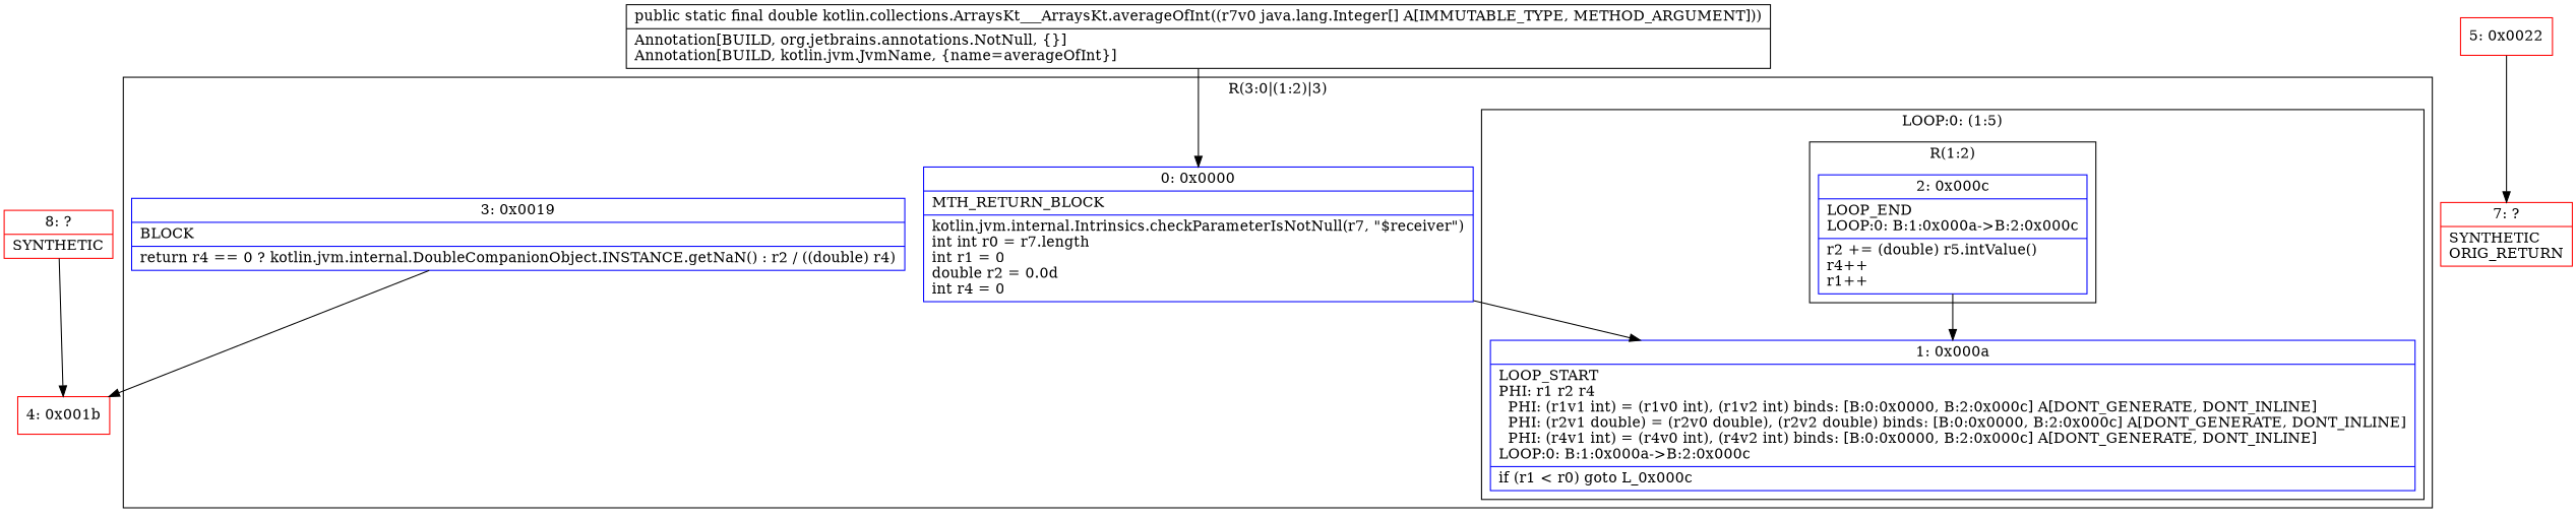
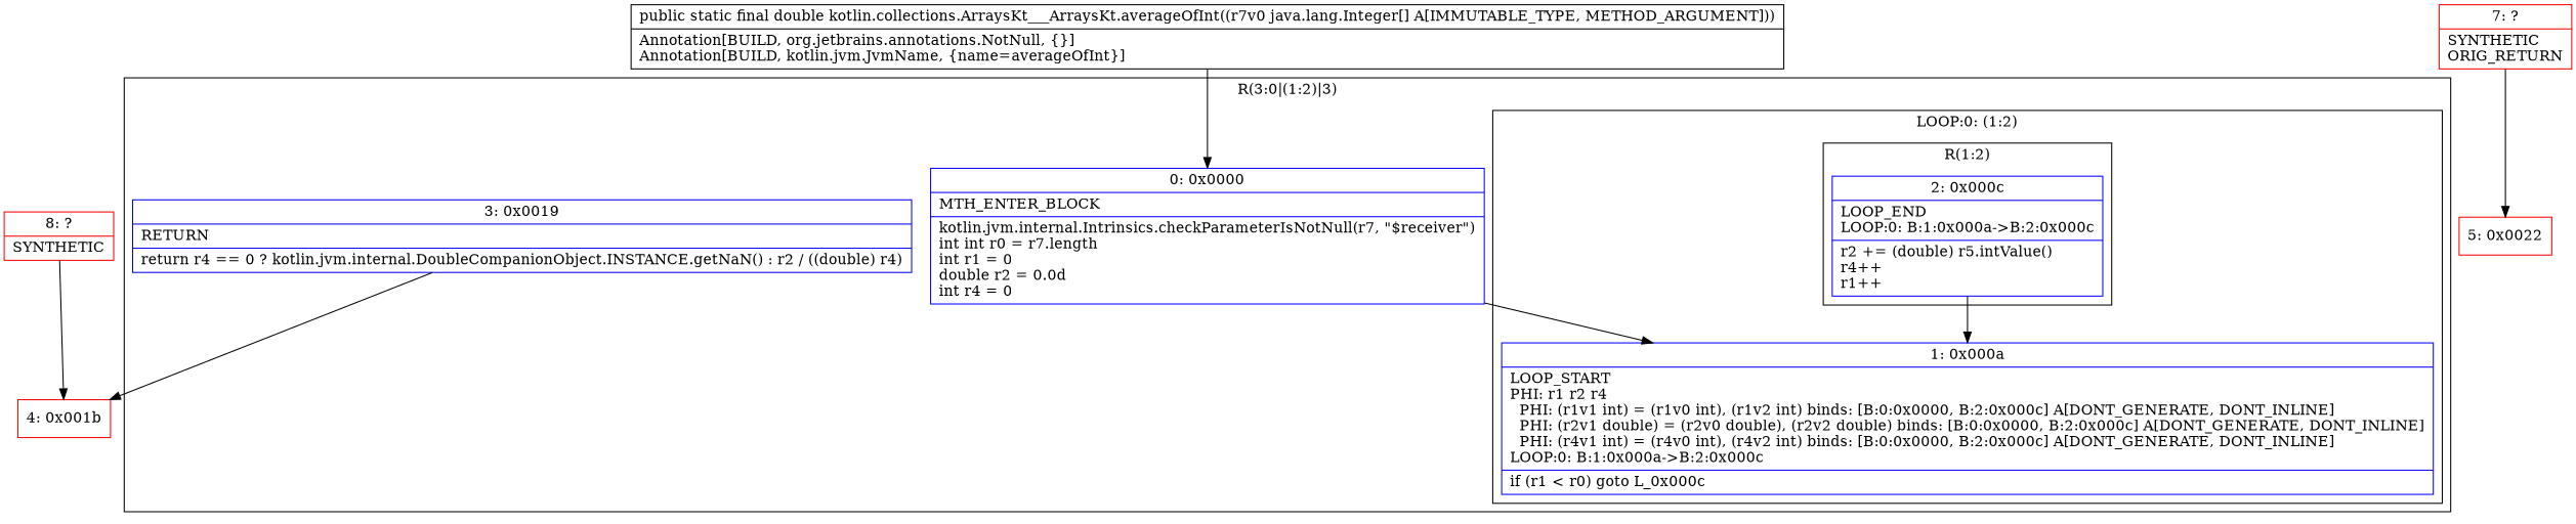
  digraph {
    node [color=blue shape=record]
    n1 [label="{2\:\ 0x000c|LOOP_END\lLOOP:0: B:1:0x000a\-\>B:2:0x000c\l|r2 += (double) r5.intValue()\lr4++\lr1++\l}"]
    n2 [label="{1\:\ 0x000a|LOOP_START\lPHI: r1 r2 r4 \l  PHI: (r1v1 int) = (r1v0 int), (r1v2 int) binds: [B:0:0x0000, B:2:0x000c] A[DONT_GENERATE, DONT_INLINE]\l  PHI: (r2v1 double) = (r2v0 double), (r2v2 double) binds: [B:0:0x0000, B:2:0x000c] A[DONT_GENERATE, DONT_INLINE]\l  PHI: (r4v1 int) = (r4v0 int), (r4v2 int) binds: [B:0:0x0000, B:2:0x000c] A[DONT_GENERATE, DONT_INLINE]\lLOOP:0: B:1:0x000a\-\>B:2:0x000c\l|if (r1 \< r0) goto L_0x000c\l}"]
-   n3 [label="{0\:\ 0x0000|MTH_RETURN_BLOCK\l|kotlin.jvm.internal.Intrinsics.checkParameterIsNotNull(r7, \"$receiver\")\lint int r0 = r7.length\lint r1 = 0\ldouble r2 = 0.0d\lint r4 = 0\l}"]
-   n4 [label="{3\:\ 0x0019|BLOCK\l|return r4 == 0 ? kotlin.jvm.internal.DoubleCompanionObject.INSTANCE.getNaN() : r2 \/ ((double) r4)\l}"]
+   n3 [label="{0\:\ 0x0000|MTH_ENTER_BLOCK\l|kotlin.jvm.internal.Intrinsics.checkParameterIsNotNull(r7, \"$receiver\")\lint int r0 = r7.length\lint r1 = 0\ldouble r2 = 0.0d\lint r4 = 0\l}"]
+   n4 [label="{3\:\ 0x0019|RETURN\l|return r4 == 0 ? kotlin.jvm.internal.DoubleCompanionObject.INSTANCE.getNaN() : r2 \/ ((double) r4)\l}"]
    n5 [color=red label="{4\:\ 0x001b}"]
    n6 [color=red label="{5\:\ 0x0022}"]
    n7 [color=red label="{7\:\ ?|SYNTHETIC\lORIG_RETURN\l}"]
    n8 [color=red label="{8\:\ ?|SYNTHETIC\l}"]
    n9 [label="{public static final double kotlin.collections.ArraysKt___ArraysKt.averageOfInt((r7v0 java.lang.Integer[] A[IMMUTABLE_TYPE, METHOD_ARGUMENT]))  | Annotation[BUILD, org.jetbrains.annotations.NotNull, \{\}]\lAnnotation[BUILD, kotlin.jvm.JvmName, \{name=averageOfInt\}]\l}" color=""]
    subgraph cluster_1 {
      label="R(3:0|(1:2)|3)"
      n3
      n4
      subgraph cluster_2 {
-       label="LOOP:0: (1:5)"
+       label="LOOP:0: (1:2)"
        n2
        subgraph cluster_3 {
          label="R(1:2)"
          n1
        }
      }
    }
    n1 -> n2
    n3 -> n2
    n4 -> n5
-   n6 -> n7
+   n7 -> n6
    n8 -> n5
    n9 -> n3
  }
